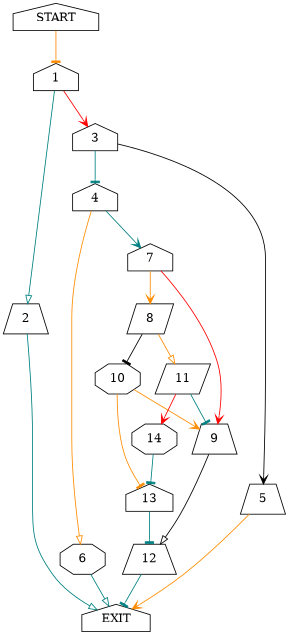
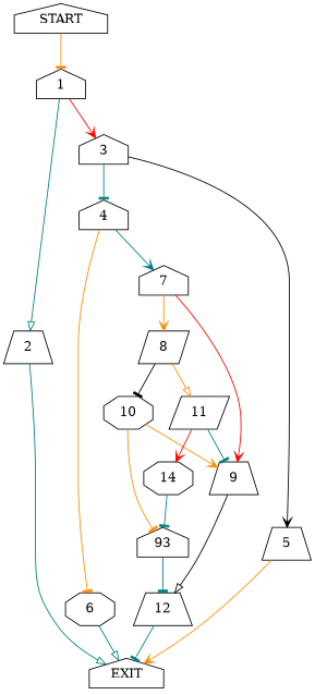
  digraph {
    node [shape=house]
    edge [arrowhead=tee color=teal]
    n1 [label=START]
    1
    2 [shape=trapezium]
    3
    n5 [label=EXIT]
    4
    5 [shape=trapezium]
    6 [shape=octagon]
    7
    8 [shape=parallelogram]
    9 [shape=trapezium]
    10 [shape=octagon]
    11 [shape=parallelogram]
    12 [shape=trapezium]
-   13
+   13 [label=93]
    14 [shape=octagon]
    n1 -> 1 [color=darkorange]
    1 -> 2 [arrowhead=onormal]
    1 -> 3 [arrowhead=vee color=red]
    2 -> n5 [arrowhead=onormal]
    3 -> 4
    3 -> 5 [arrowhead=vee color=black]
-   4 -> 6 [arrowhead=onormal color=darkorange]
+   4 -> 6 [color=darkorange]
    4 -> 7 [arrowhead=vee]
    5 -> n5 [arrowhead=vee color=darkorange]
    6 -> n5 [arrowhead=onormal]
    7 -> 8 [arrowhead=vee color=darkorange]
    7 -> 9 [arrowhead=vee color=red]
    8 -> 10 [color=black]
    8 -> 11 [arrowhead=onormal color=darkorange]
    9 -> 12 [arrowhead=onormal color=black]
    10 -> 9 [arrowhead=vee color=darkorange]
    10 -> 13 [color=darkorange]
    11 -> 9
    11 -> 14 [arrowhead=vee color=red]
    12 -> n5
    13 -> 12
    14 -> 13
  }
